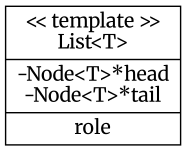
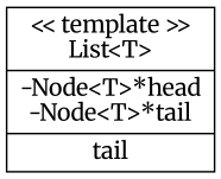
  digraph {
    fontname=Merriweather
-   n1 [label="{\<\< template \>\>\nList\<T\>|-Node\<T\>*head\n-Node\<T\>*tail|role}" shape=record fontname=Merriweather]
+   n1 [label="{\<\< template \>\>\nList\<T\>|-Node\<T\>*head\n-Node\<T\>*tail|tail}" shape=record fontname=Merriweather]
  }
